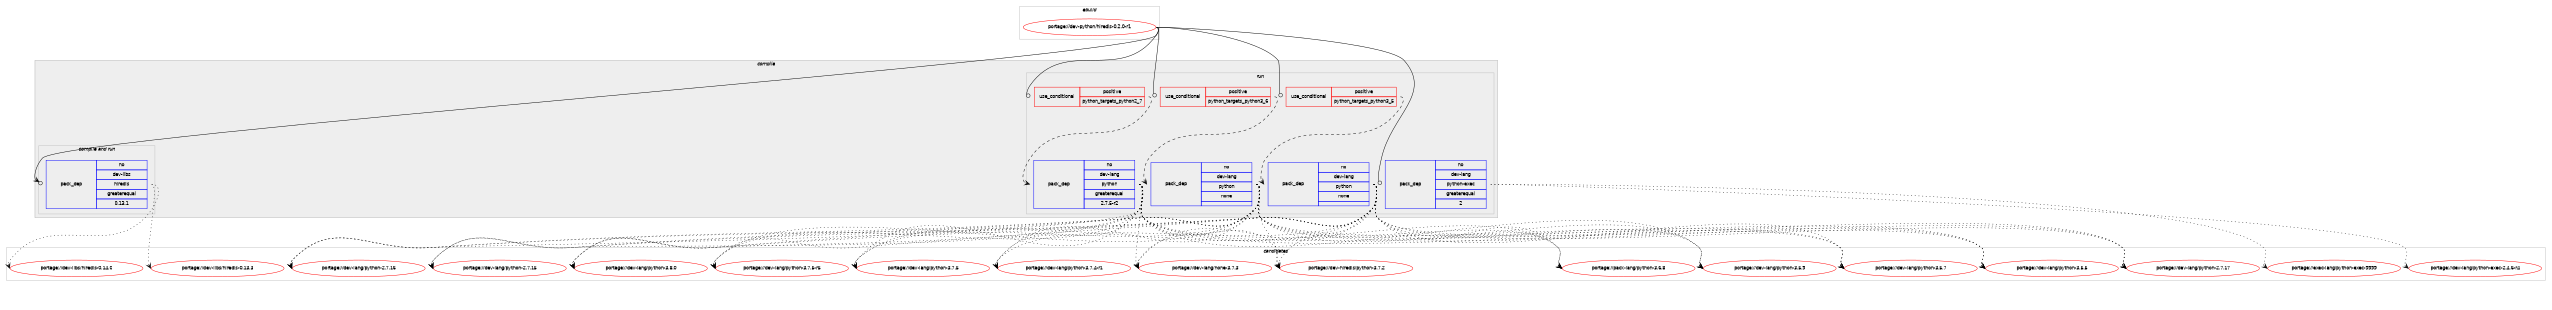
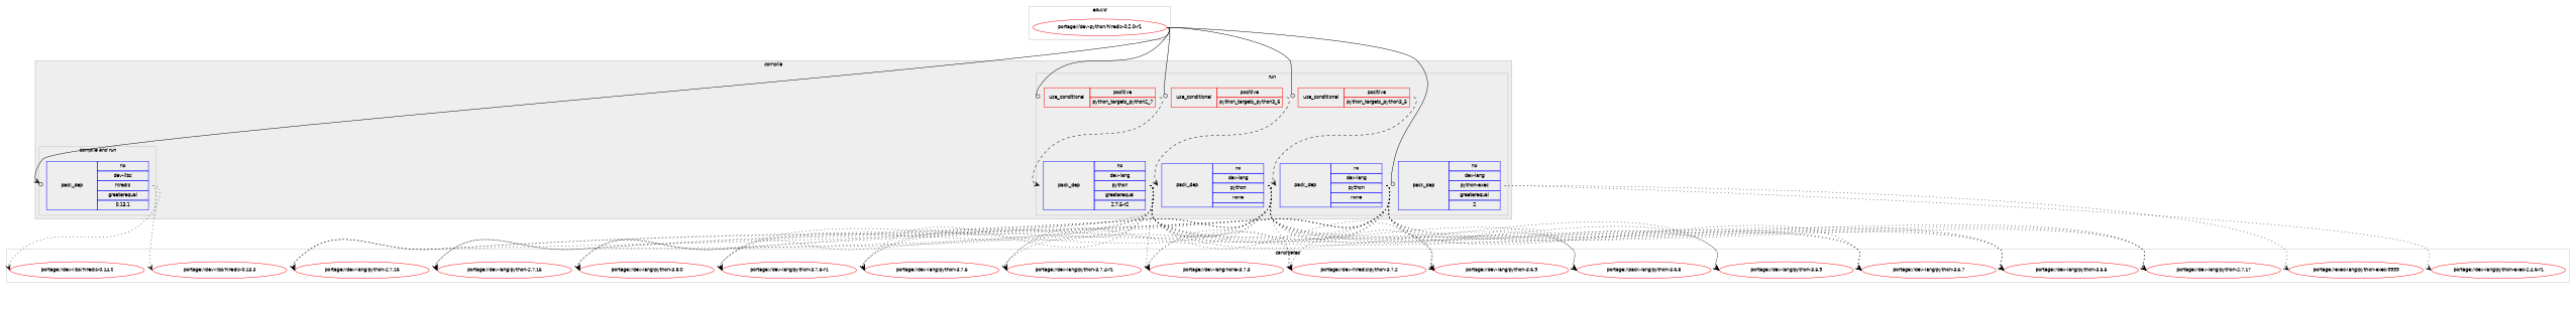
  digraph {
    compound=true
    concentrate=true
    fontname=Helvetica
    fontsize=10
    newrank=true
    rankdir=TB
    ranksep=1.5
    node [color=red fontname=Helvetica fontsize=10]
    edge [arrowhead=vee headport=w style=dotted tailport=e weight=100]
    n1 [label="portage://dev-python/hiredis-0.2.0-r1" width=4]
    n2 [color=blue label=<<TABLE BORDER="0" CELLBORDER="1" CELLSPACING="0" CELLPADDING="4" WIDTH="220"><TR><TD ROWSPAN="6" CELLPADDING="30">pack_dep</TD></TR><TR><TD WIDTH="110">no</TD></TR><TR><TD>dev-libs</TD></TR><TR><TD>hiredis</TD></TR><TR><TD>greaterequal</TD></TR><TR><TD>0.13.1</TD></TR></TABLE>> shape=none]
    n3 [color=blue label=<<TABLE BORDER="0" CELLBORDER="1" CELLSPACING="0" CELLPADDING="4" WIDTH="220"><TR><TD ROWSPAN="6" CELLPADDING="30">pack_dep</TD></TR><TR><TD WIDTH="110">no</TD></TR><TR><TD>dev-lang</TD></TR><TR><TD>python</TD></TR><TR><TD>greaterequal</TD></TR><TR><TD>2.7.5-r2</TD></TR></TABLE>> shape=none]
    n4 [label=<<TABLE BORDER="0" CELLBORDER="1" CELLSPACING="0" CELLPADDING="4"><TR><TD ROWSPAN="3" CELLPADDING="10">use_conditional</TD></TR><TR><TD>positive</TD></TR><TR><TD>python_targets_python2_7</TD></TR></TABLE>> shape=none]
    n5 [color=blue label=<<TABLE BORDER="0" CELLBORDER="1" CELLSPACING="0" CELLPADDING="4" WIDTH="220"><TR><TD ROWSPAN="6" CELLPADDING="30">pack_dep</TD></TR><TR><TD WIDTH="110">no</TD></TR><TR><TD>dev-lang</TD></TR><TR><TD>python</TD></TR><TR><TD>none</TD></TR><TR><TD></TD></TR></TABLE>> shape=none]
    n6 [label=<<TABLE BORDER="0" CELLBORDER="1" CELLSPACING="0" CELLPADDING="4"><TR><TD ROWSPAN="3" CELLPADDING="10">use_conditional</TD></TR><TR><TD>positive</TD></TR><TR><TD>python_targets_python3_5</TD></TR></TABLE>> shape=none]
    n7 [color=blue label=<<TABLE BORDER="0" CELLBORDER="1" CELLSPACING="0" CELLPADDING="4" WIDTH="220"><TR><TD ROWSPAN="6" CELLPADDING="30">pack_dep</TD></TR><TR><TD WIDTH="110">no</TD></TR><TR><TD>dev-lang</TD></TR><TR><TD>python</TD></TR><TR><TD>none</TD></TR><TR><TD></TD></TR></TABLE>> shape=none]
    n8 [label=<<TABLE BORDER="0" CELLBORDER="1" CELLSPACING="0" CELLPADDING="4"><TR><TD ROWSPAN="3" CELLPADDING="10">use_conditional</TD></TR><TR><TD>positive</TD></TR><TR><TD>python_targets_python3_6</TD></TR></TABLE>> shape=none]
    n9 [color=blue label=<<TABLE BORDER="0" CELLBORDER="1" CELLSPACING="0" CELLPADDING="4" WIDTH="220"><TR><TD ROWSPAN="6" CELLPADDING="30">pack_dep</TD></TR><TR><TD WIDTH="110">no</TD></TR><TR><TD>dev-lang</TD></TR><TR><TD>python-exec</TD></TR><TR><TD>greaterequal</TD></TR><TR><TD>2</TD></TR></TABLE>> shape=none]
    n10 [label="portage://dev-libs/hiredis-0.13.3" width=4]
    n11 [label="portage://dev-libs/hiredis-0.14.0" width=4]
    n12 [label="portage://dev-lang/python-2.7.15" width=4]
    n13 [label="portage://dev-lang/python-2.7.16" width=4]
    n14 [label="portage://dev-lang/python-2.7.17" width=4]
    n15 [label="portage://dev-lang/python-3.5.5" width=4]
    n16 [label="portage://dev-lang/python-3.5.7" width=4]
    n17 [label="portage://dev-lang/python-3.5.9" width=4]
    n18 [label="portage://pack-lang/python-3.6.8" width=4]
+   n19 [label="portage://dev-lang/python-3.6.9" width=4]
    n20 [label="portage://dev-hiredis/python-3.7.2" width=4]
    n21 [label="portage://dev-lang/none-3.7.3" width=4]
    n22 [label="portage://dev-lang/python-3.7.4-r1" width=4]
    n23 [label="portage://dev-lang/python-3.7.5" width=4]
-   n24 [label="portage://dev-lang/python-3.7.5-r5" width=4]
+   n24 [label="portage://dev-lang/python-3.7.5-r1" width=4]
    n25 [label="portage://dev-lang/python-3.8.0" width=4]
-   n26 [label="portage://dev-lang/python-exec-2.4.6-r4" width=4]
+   n26 [label="portage://dev-lang/python-exec-2.4.6-r1" width=4]
    n27 [label="portage://exec-lang/python-exec-9999" width=4]
    subgraph cluster_1 {
      color=gray
      label=<<i>ebuild</i>>
      rank=same
      n1
    }
    subgraph cluster_2 {
      color=gray
      label=<<i>dependencies</i>>
      subgraph cluster_3 {
        color=gray
        fillcolor="#eeeeee"
        label=<<i>compile</i>>
        style=filled
      }
      subgraph cluster_4 {
        color=gray
        fillcolor="#eeeeee"
        label=<<i>compile and run</i>>
        style=filled
        subgraph sub_5 {
          color=gray
          fillcolor="#eeeeee"
          label=<<i>compile and run</i>>
          style=filled
          n2
        }
      }
      subgraph cluster_6 {
        color=gray
        fillcolor="#eeeeee"
        label=<<i>run</i>>
        style=filled
        subgraph sub_7 {
          color=gray
          fillcolor="#eeeeee"
          label=<<i>run</i>>
          style=filled
          n4
          subgraph sub_8 {
            color=gray
            fillcolor="#eeeeee"
            label=<<i>run</i>>
            style=filled
            n3
          }
        }
        subgraph sub_9 {
          color=gray
          fillcolor="#eeeeee"
          label=<<i>run</i>>
          style=filled
          n6
          subgraph sub_10 {
            color=gray
            fillcolor="#eeeeee"
            label=<<i>run</i>>
            style=filled
            n5
          }
        }
        subgraph sub_11 {
          color=gray
          fillcolor="#eeeeee"
          label=<<i>run</i>>
          style=filled
          n8
          subgraph sub_12 {
            color=gray
            fillcolor="#eeeeee"
            label=<<i>run</i>>
            style=filled
            n7
          }
        }
        subgraph sub_13 {
          color=gray
          fillcolor="#eeeeee"
          label=<<i>run</i>>
          style=filled
          n9
        }
      }
    }
    subgraph cluster_14 {
      color=gray
      label=<<i>candidates</i>>
      rank=same
      subgraph sub_15 {
        color=black
        label=<<i>candidates</i>>
        nodesep=1
        rank=same
        n10
        n11
      }
      subgraph sub_16 {
        color=black
        label=<<i>candidates</i>>
        nodesep=1
        rank=same
        n12
        n13
        n14
        n15
        n16
        n17
        n18
+       n19
        n20
        n21
        n22
        n23
        n24
        n25
      }
      subgraph sub_17 {
        color=black
        label=<<i>candidates</i>>
        nodesep=1
        rank=same
        n12
        n13
        n14
        n15
        n16
        n17
        n18
+       n19
        n20
        n21
        n22
        n23
        n24
        n25
      }
      subgraph sub_18 {
        color=black
        label=<<i>candidates</i>>
        nodesep=1
        rank=same
        n12
        n13
        n14
        n15
        n16
        n17
        n18
+       n19
        n20
        n21
        n22
        n23
        n24
        n25
      }
      subgraph sub_19 {
        color=black
        label=<<i>candidates</i>>
        nodesep=1
        rank=same
        n26
        n27
      }
    }
    n1 -> n2 [arrowhead=odotvee style=solid weight=20]
    n1 -> n4 [arrowhead=odot style=solid weight=20]
    n1 -> n6 [arrowhead=odot style=solid weight=20]
    n1 -> n8 [arrowhead=odot style=solid weight=20]
    n1 -> n9 [arrowhead=odot style=solid weight=20]
    n2 -> n10
    n2 -> n11
    n3 -> n12
    n3 -> n13
    n3 -> n14
    n3 -> n15
    n3 -> n16
    n3 -> n17
    n3 -> n18
+   n3 -> n19
    n3 -> n20
    n3 -> n21
    n3 -> n22
    n3 -> n23
    n3 -> n24
    n3 -> n25
    n4 -> n3 [style=dashed weight=20]
    n5 -> n12
    n5 -> n13
    n5 -> n14
    n5 -> n15
    n5 -> n16
    n5 -> n17
    n5 -> n18
+   n5 -> n19
    n5 -> n20
    n5 -> n21
    n5 -> n22
    n5 -> n23
    n5 -> n24
    n5 -> n25
    n6 -> n5 [style=dashed weight=20]
    n7 -> n12
    n7 -> n13
    n7 -> n14
    n7 -> n15
    n7 -> n16
    n7 -> n17
    n7 -> n18
+   n7 -> n19
    n7 -> n20
    n7 -> n21
    n7 -> n22
    n7 -> n23
    n7 -> n24
    n7 -> n25
    n8 -> n7 [style=dashed weight=20]
    n9 -> n26
    n9 -> n27
  }
